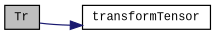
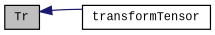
  digraph {
    rankdir=LR
    fontname="Liberation Mono"
    node [color=black fontname="Liberation Mono" fontsize=10 shape=record]
    n1 [fillcolor=grey75 fontcolor=black height=0.2 label=Tr style=filled width=0.4]
    n2 [height=0.2 label=transformTensor width=0.4]
-   n1 -> n2 [color=midnightblue fontname="Liberation Mono" fontsize=10 labelfontname=Helvetica labelfontsize=10 style=solid]
+   n2 -> n1 [color=midnightblue fontname="Liberation Mono" fontsize=10 labelfontname=Helvetica labelfontsize=10 style=solid]
  }
